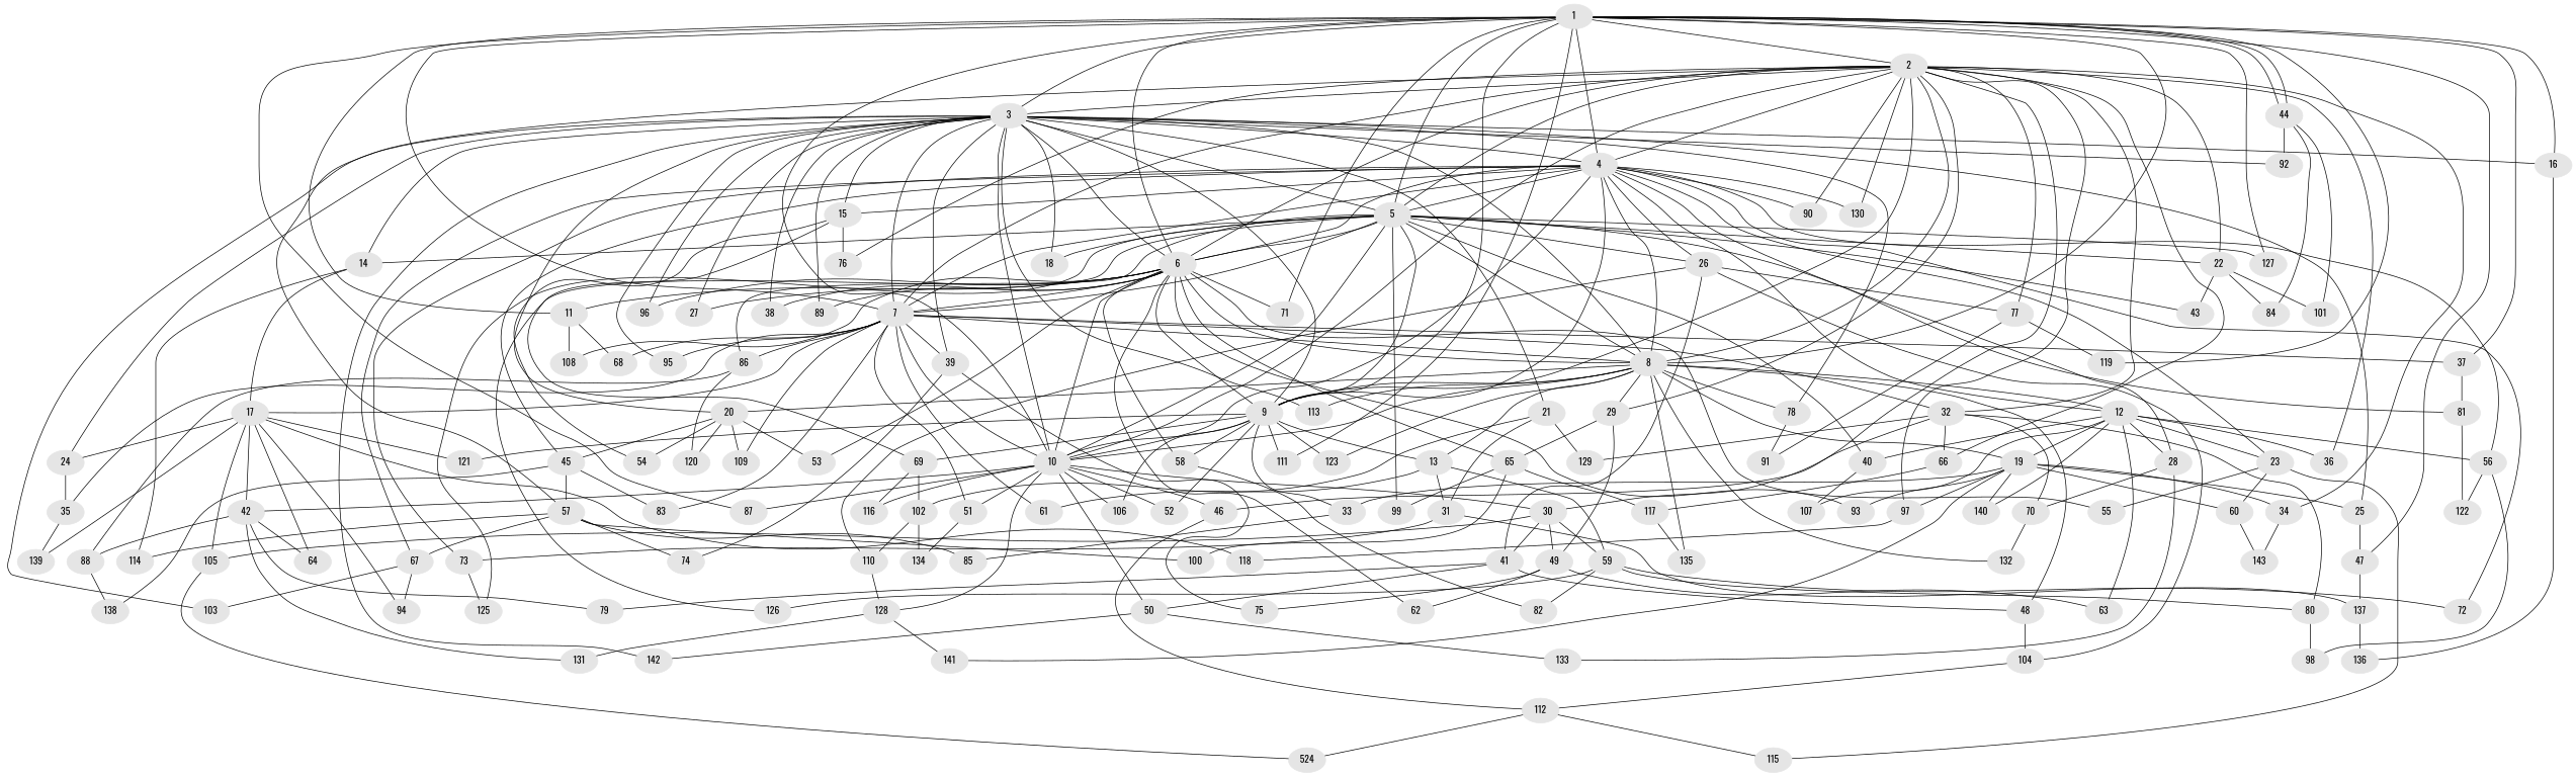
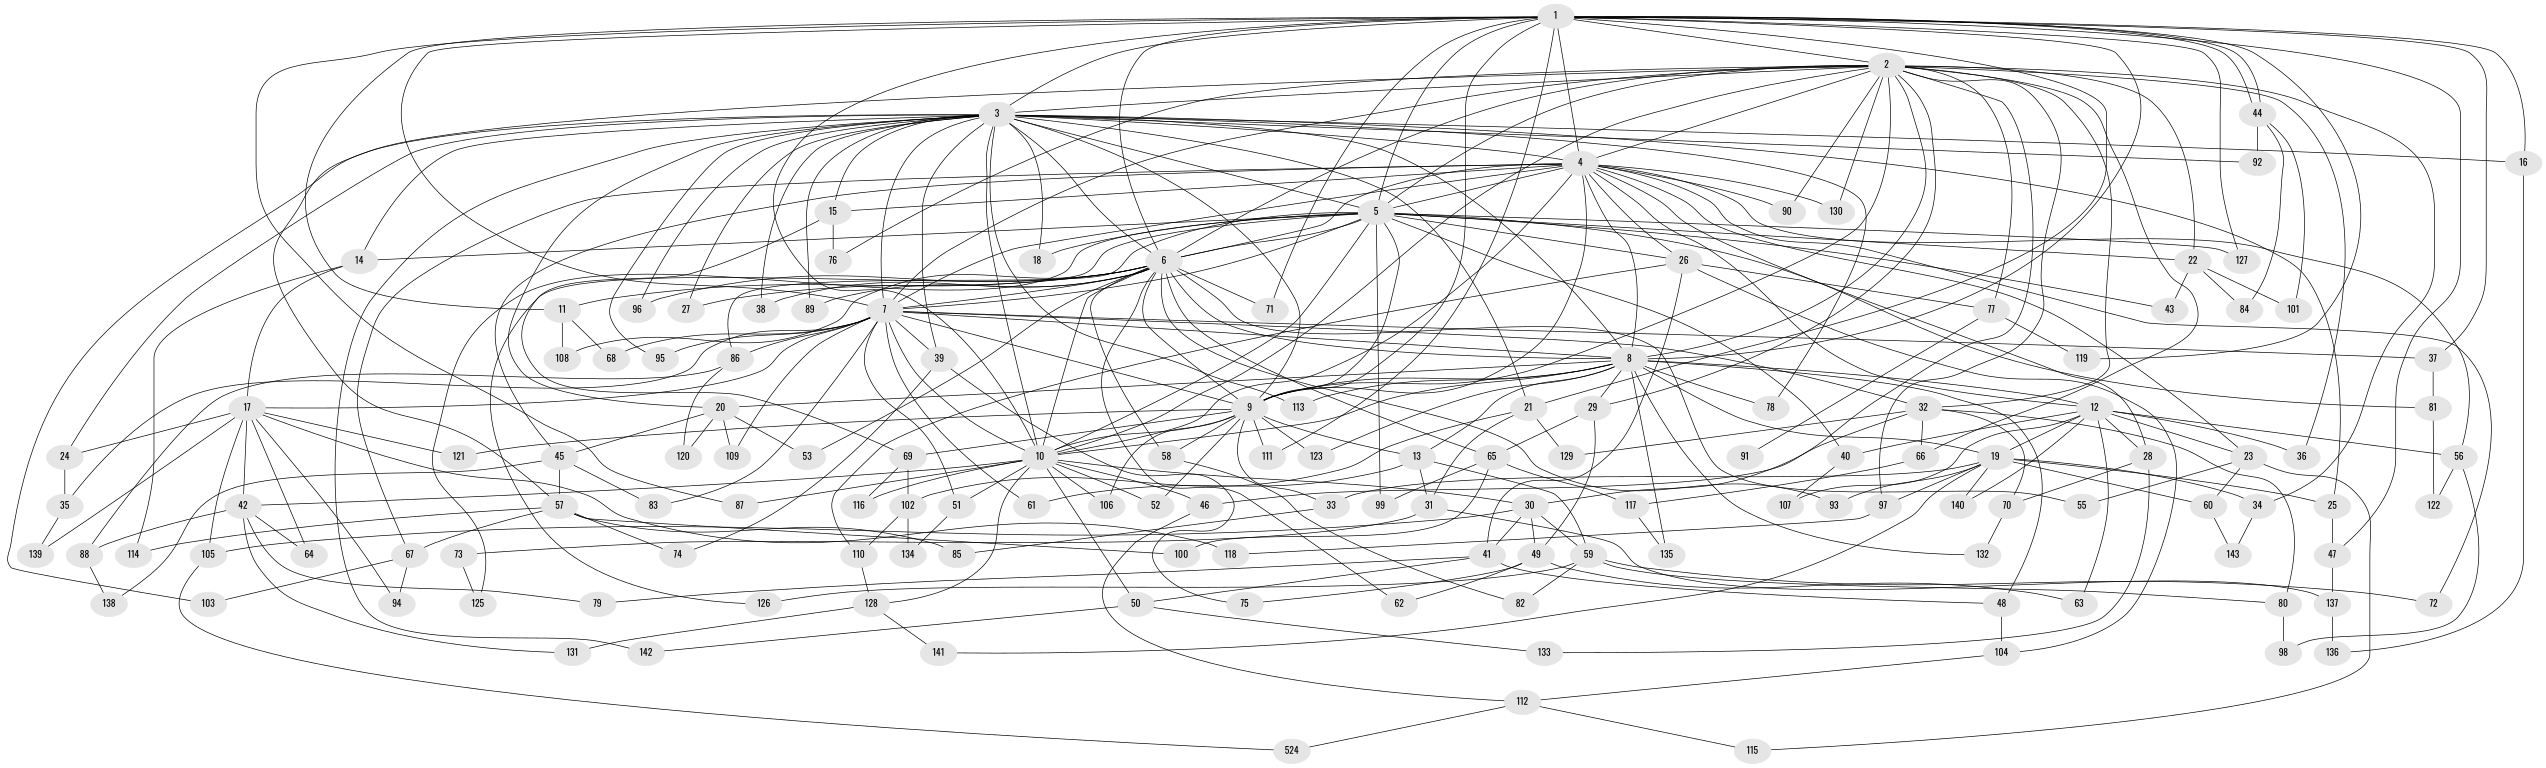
  graph {
    fontname=Oswald
    node [color=gray90 fontname=Oswald style=filled]
    edge [fontname=Oswald]
    1
    2
    3
    4
    5
    6
    7
    8
    9
    10
    11
    16
    21
    37
    44
    47
    71
    87
    111
    119
    127
    22
    29
    30
    32
    34
    36
    57
    66
    76
    77
    90
    97
    130
    14
    15
    18
    20
    24
    25
    27
    38
    39
    78
    89
    92
    95
    96
    103
    113
    142
    12
    23
    26
    28
    45
    56
    67
    72
    73
    40
    43
    81
    86
    99
    125
    126
    53
    55
    58
    62
    65
    93
    108
    17
    35
    51
    61
    68
    83
    109
    13
    19
    48
    123
    132
    135
    33
    52
    69
    106
    121
    42
    46
    50
    116
    128
    136
    31
    102
    129
    84
    101
    137
    49
    59
    105
    41
    70
    80
    143
    114
    85
    74
    100
    117
    91
    118
-   54
    120
    75
    63
    107
    140
    60
    115
    104
    110
    133
    138
    98
    122
    94
    88
    82
    64
    139
    134
    141
    79
    131
    112
    n143 [label=524]
    1 -- 2
    1 -- 3
    1 -- 4
    1 -- 5
    1 -- 6
    1 -- 7
    1 -- 8
    1 -- 9
    1 -- 10
    1 -- 11
    1 -- 16
+   1 -- 21
    1 -- 37
    1 -- 44
    1 -- 44
    1 -- 47
    1 -- 71
    1 -- 87
    1 -- 111
    1 -- 119
    1 -- 127
    2 -- 3
    2 -- 4
    2 -- 5
    2 -- 6
    2 -- 7
    2 -- 8
    2 -- 9
    2 -- 10
    2 -- 22
    2 -- 29
    2 -- 30
    2 -- 32
    2 -- 34
    2 -- 36
    2 -- 57
    2 -- 66
    2 -- 76
    2 -- 77
    2 -- 90
    2 -- 97
    2 -- 130
    3 -- 4
    3 -- 5
    3 -- 6
    3 -- 7
    3 -- 8
    3 -- 9
    3 -- 10
    3 -- 16
    3 -- 21
    3 -- 14
    3 -- 15
    3 -- 18
    3 -- 20
    3 -- 24
    3 -- 25
    3 -- 27
    3 -- 38
    3 -- 39
    3 -- 78
    3 -- 89
    3 -- 92
    3 -- 95
    3 -- 96
    3 -- 103
    3 -- 113
    3 -- 142
    4 -- 5
    4 -- 6
    4 -- 7
    4 -- 8
    4 -- 9
    4 -- 10
    4 -- 90
    4 -- 130
    4 -- 15
    4 -- 12
    4 -- 23
    4 -- 26
    4 -- 28
    4 -- 45
    4 -- 56
    4 -- 67
    4 -- 72
-   4 -- 73
    5 -- 6
    5 -- 7
-   5 -- 8
    5 -- 9
    5 -- 10
    5 -- 127
    5 -- 22
    5 -- 14
    5 -- 18
    5 -- 26
    5 -- 40
    5 -- 43
    5 -- 81
    5 -- 86
    5 -- 99
    5 -- 125
    5 -- 126
    6 -- 7
    6 -- 8
    6 -- 9
    6 -- 10
    6 -- 11
    6 -- 71
    6 -- 27
    6 -- 38
    6 -- 89
    6 -- 96
    6 -- 53
    6 -- 55
    6 -- 58
    6 -- 62
    6 -- 65
    6 -- 93
    6 -- 108
    7 -- 8
+   7 -- 9
    7 -- 10
    7 -- 37
    7 -- 32
    7 -- 39
    7 -- 95
    7 -- 86
    7 -- 17
    7 -- 35
    7 -- 51
    7 -- 61
    7 -- 68
    7 -- 83
    7 -- 109
    8 -- 9
    8 -- 10
    8 -- 29
    8 -- 20
    8 -- 78
    8 -- 113
    8 -- 12
    8 -- 13
    8 -- 19
    8 -- 48
    8 -- 123
    8 -- 132
    8 -- 135
    9 -- 10
    9 -- 111
    9 -- 58
    9 -- 13
    9 -- 123
    9 -- 33
    9 -- 52
    9 -- 69
    9 -- 106
    9 -- 121
    10 -- 87
    10 -- 30
    10 -- 51
    10 -- 52
    10 -- 106
    10 -- 42
    10 -- 46
    10 -- 50
    10 -- 116
    10 -- 128
    11 -- 108
    11 -- 68
    16 -- 136
    21 -- 31
    21 -- 102
    21 -- 129
    37 -- 81
    44 -- 92
    44 -- 84
    44 -- 101
    47 -- 137
    22 -- 43
    22 -- 84
    22 -- 101
    29 -- 65
    29 -- 49
    30 -- 49
    30 -- 59
    30 -- 105
    30 -- 41
    32 -- 66
    32 -- 46
    32 -- 129
    32 -- 70
    32 -- 80
    34 -- 143
    57 -- 67
    57 -- 114
    57 -- 85
    57 -- 74
    57 -- 100
    66 -- 117
    77 -- 119
    77 -- 91
    97 -- 118
    14 -- 17
    14 -- 114
    15 -- 76
    15 -- 69
-   15 -- 54
    20 -- 45
    20 -- 53
    20 -- 109
-   20 -- 54
    20 -- 120
    24 -- 35
    25 -- 47
    39 -- 74
    39 -- 75
-   78 -- 91
    12 -- 36
    12 -- 23
    12 -- 28
    12 -- 56
    12 -- 40
    12 -- 19
    12 -- 63
    12 -- 107
    12 -- 140
    23 -- 55
    23 -- 60
    23 -- 115
    26 -- 77
    26 -- 41
    26 -- 104
    26 -- 110
    28 -- 70
    28 -- 133
    45 -- 57
    45 -- 83
    45 -- 138
    56 -- 98
    56 -- 122
    67 -- 103
    67 -- 94
    73 -- 125
    40 -- 107
    81 -- 122
    86 -- 120
    86 -- 88
    58 -- 82
    65 -- 99
    65 -- 100
    65 -- 117
    17 -- 24
    17 -- 121
    17 -- 42
    17 -- 105
    17 -- 118
    17 -- 94
    17 -- 64
    17 -- 139
    35 -- 139
    51 -- 134
    13 -- 61
    13 -- 31
    13 -- 59
    19 -- 34
    19 -- 97
    19 -- 25
    19 -- 93
    19 -- 33
    19 -- 140
    19 -- 60
    19 -- 141
    48 -- 104
    33 -- 85
    69 -- 116
    69 -- 102
    42 -- 88
    42 -- 64
    42 -- 79
    42 -- 131
    46 -- 112
    50 -- 142
    50 -- 133
    128 -- 141
    128 -- 131
    31 -- 73
    31 -- 137
    102 -- 110
    102 -- 134
    137 -- 136
    49 -- 62
    49 -- 75
    49 -- 63
    59 -- 72
    59 -- 126
    59 -- 80
    59 -- 82
    105 -- n143
    41 -- 48
    41 -- 50
    41 -- 79
    70 -- 132
    80 -- 98
    117 -- 135
    60 -- 143
    104 -- 112
    110 -- 128
    88 -- 138
    112 -- 115
    112 -- n143
  }
